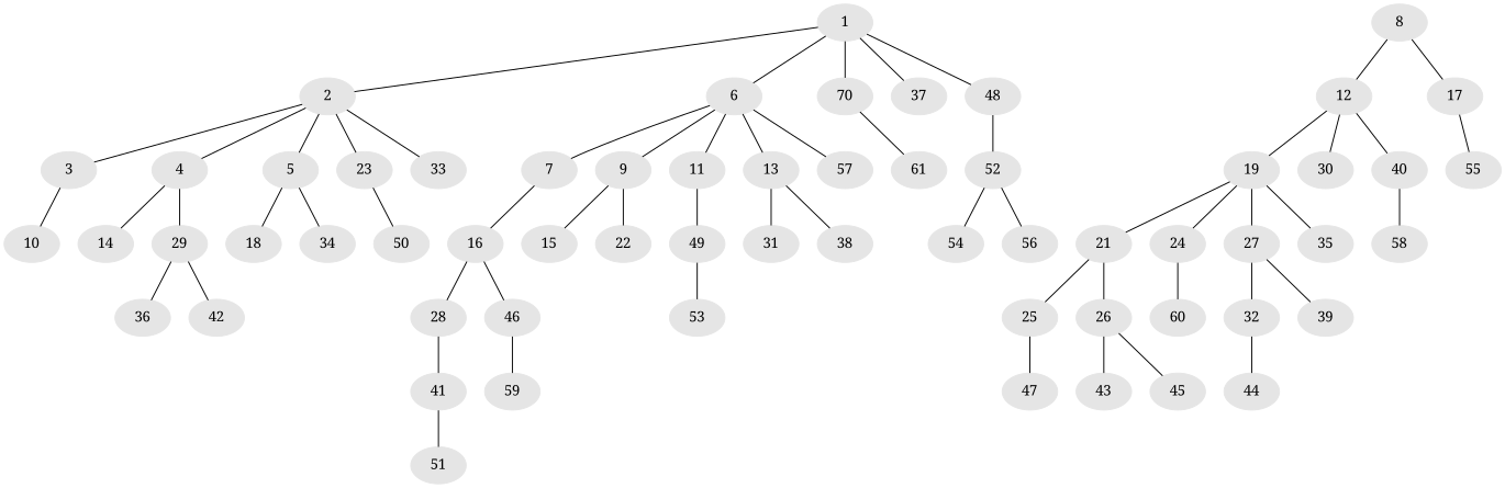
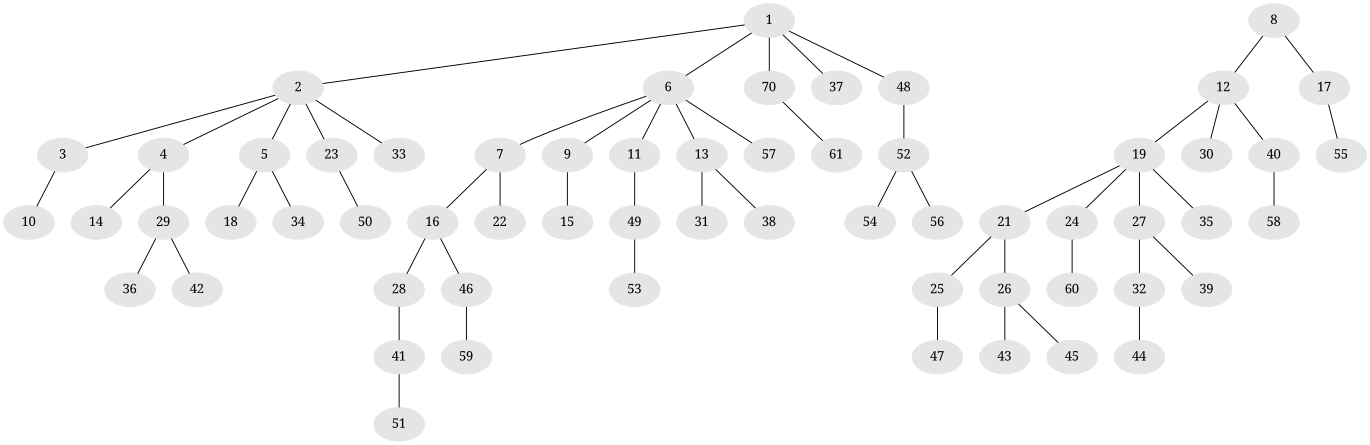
  graph {
    fontname="Noto Serif"
    node [color=gray90 fontname="Noto Serif" style=filled]
    edge [fontname="Noto Serif"]
    1
    2
    6
    n4 [label=70]
    37
    48
    3
    4
    5
    23
    33
    7
    9
    11
    13
    57
    61
    52
    10
    14
    29
    18
    34
    50
    36
    42
    16
    8
    12
    17
    15
    22
    49
    31
    38
    28
    46
    19
    30
    40
    55
    53
    21
    24
    27
    35
    58
    41
    59
    25
    26
    60
    32
    39
    47
    43
    45
    44
    51
    54
    56
    1 -- 2
    1 -- 6
    1 -- n4
    1 -- 37
    1 -- 48
    2 -- 3
    2 -- 4
    2 -- 5
    2 -- 23
    2 -- 33
    6 -- 7
    6 -- 9
    6 -- 11
    6 -- 13
    6 -- 57
    n4 -- 61
    48 -- 52
    3 -- 10
    4 -- 14
    4 -- 29
    5 -- 18
    5 -- 34
    23 -- 50
    7 -- 16
    9 -- 15
-   9 -- 22
+   7 -- 22
    11 -- 49
    13 -- 31
    13 -- 38
    52 -- 54
    52 -- 56
    29 -- 36
    29 -- 42
    16 -- 28
    16 -- 46
    8 -- 12
    8 -- 17
    12 -- 19
    12 -- 30
    12 -- 40
    17 -- 55
    49 -- 53
    28 -- 41
    46 -- 59
    19 -- 21
    19 -- 24
    19 -- 27
    19 -- 35
    40 -- 58
    21 -- 25
    21 -- 26
    24 -- 60
    27 -- 32
    27 -- 39
    41 -- 51
    25 -- 47
    26 -- 43
    26 -- 45
    32 -- 44
  }
